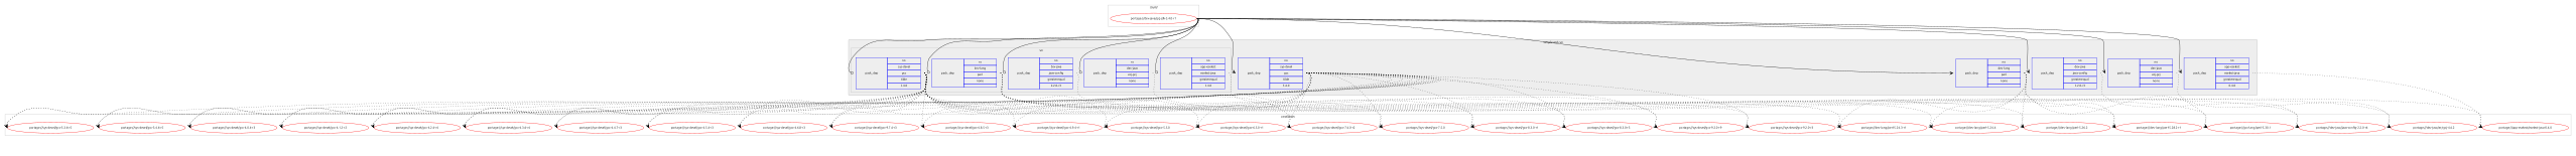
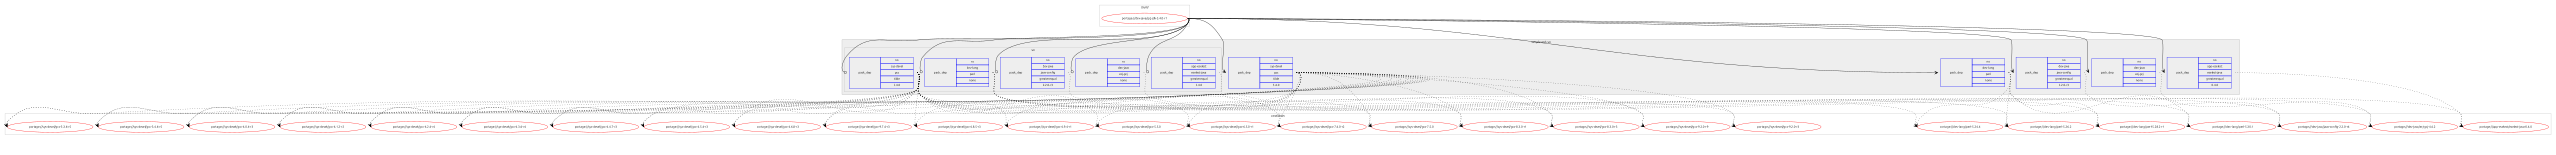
  digraph {
    compound=true
    concentrate=true
    fontname=Ubuntu
    fontsize=10
    newrank=true
    rankdir=TB
    ranksep=1.5
    node [color=red fontname=Ubuntu fontsize=10]
    edge [arrowhead=vee fontname=Ubuntu headport=w style=dotted tailport=e weight=100]
    n1 [label="portage://dev-java/gcj-jdk-5.4.0-r1" width=4]
    n2 [color=blue label=<<TABLE BORDER="0" CELLBORDER="1" CELLSPACING="0" CELLPADDING="4" WIDTH="220"><TR><TD ROWSPAN="6" CELLPADDING="30">pack_dep</TD></TR><TR><TD WIDTH="110">no</TD></TR><TR><TD>app-eselect</TD></TR><TR><TD>eselect-java</TD></TR><TR><TD>greaterequal</TD></TR><TR><TD>0.4.0</TD></TR></TABLE>> shape=none]
    n3 [color=blue label=<<TABLE BORDER="0" CELLBORDER="1" CELLSPACING="0" CELLPADDING="4" WIDTH="220"><TR><TD ROWSPAN="6" CELLPADDING="30">pack_dep</TD></TR><TR><TD WIDTH="110">no</TD></TR><TR><TD>dev-java</TD></TR><TR><TD>ecj-gcj</TD></TR><TR><TD>none</TD></TR><TR><TD></TD></TR></TABLE>> shape=none]
    n4 [color=blue label=<<TABLE BORDER="0" CELLBORDER="1" CELLSPACING="0" CELLPADDING="4" WIDTH="220"><TR><TD ROWSPAN="6" CELLPADDING="30">pack_dep</TD></TR><TR><TD WIDTH="110">no</TD></TR><TR><TD>dev-java</TD></TR><TR><TD>java-config</TD></TR><TR><TD>greaterequal</TD></TR><TR><TD>2.2.0-r3</TD></TR></TABLE>> shape=none]
    n5 [color=blue label=<<TABLE BORDER="0" CELLBORDER="1" CELLSPACING="0" CELLPADDING="4" WIDTH="220"><TR><TD ROWSPAN="6" CELLPADDING="30">pack_dep</TD></TR><TR><TD WIDTH="110">no</TD></TR><TR><TD>dev-lang</TD></TR><TR><TD>perl</TD></TR><TR><TD>none</TD></TR><TR><TD></TD></TR></TABLE>> shape=none]
    n6 [color=blue label=<<TABLE BORDER="0" CELLBORDER="1" CELLSPACING="0" CELLPADDING="4" WIDTH="220"><TR><TD ROWSPAN="6" CELLPADDING="30">pack_dep</TD></TR><TR><TD WIDTH="110">no</TD></TR><TR><TD>sys-devel</TD></TR><TR><TD>gcc</TD></TR><TR><TD>tilde</TD></TR><TR><TD>5.4.0</TD></TR></TABLE>> shape=none]
    n7 [color=blue label=<<TABLE BORDER="0" CELLBORDER="1" CELLSPACING="0" CELLPADDING="4" WIDTH="220"><TR><TD ROWSPAN="6" CELLPADDING="30">pack_dep</TD></TR><TR><TD WIDTH="110">no</TD></TR><TR><TD>app-eselect</TD></TR><TR><TD>eselect-java</TD></TR><TR><TD>greaterequal</TD></TR><TR><TD>0.4.0</TD></TR></TABLE>> shape=none]
    n8 [color=blue label=<<TABLE BORDER="0" CELLBORDER="1" CELLSPACING="0" CELLPADDING="4" WIDTH="220"><TR><TD ROWSPAN="6" CELLPADDING="30">pack_dep</TD></TR><TR><TD WIDTH="110">no</TD></TR><TR><TD>dev-java</TD></TR><TR><TD>ecj-gcj</TD></TR><TR><TD>none</TD></TR><TR><TD></TD></TR></TABLE>> shape=none]
    n9 [color=blue label=<<TABLE BORDER="0" CELLBORDER="1" CELLSPACING="0" CELLPADDING="4" WIDTH="220"><TR><TD ROWSPAN="6" CELLPADDING="30">pack_dep</TD></TR><TR><TD WIDTH="110">no</TD></TR><TR><TD>dev-java</TD></TR><TR><TD>java-config</TD></TR><TR><TD>greaterequal</TD></TR><TR><TD>2.2.0-r3</TD></TR></TABLE>> shape=none]
    n10 [color=blue label=<<TABLE BORDER="0" CELLBORDER="1" CELLSPACING="0" CELLPADDING="4" WIDTH="220"><TR><TD ROWSPAN="6" CELLPADDING="30">pack_dep</TD></TR><TR><TD WIDTH="110">no</TD></TR><TR><TD>dev-lang</TD></TR><TR><TD>perl</TD></TR><TR><TD>none</TD></TR><TR><TD></TD></TR></TABLE>> shape=none]
    n11 [color=blue label=<<TABLE BORDER="0" CELLBORDER="1" CELLSPACING="0" CELLPADDING="4" WIDTH="220"><TR><TD ROWSPAN="6" CELLPADDING="30">pack_dep</TD></TR><TR><TD WIDTH="110">no</TD></TR><TR><TD>sys-devel</TD></TR><TR><TD>gcc</TD></TR><TR><TD>tilde</TD></TR><TR><TD>5.4.0</TD></TR></TABLE>> shape=none]
    n12 [label="portage://app-eselect/eselect-java-0.4.0" width=4]
    n13 [label="portage://dev-java/ecj-gcj-4.4.2" width=4]
    n14 [label="portage://dev-java/java-config-2.2.0-r4" width=4]
-   n15 [label="portage://gcc-lang/perl-5.30.1" width=4]
+   n15 [label="portage://dev-lang/perl-5.30.1" width=4]
    n16 [label="portage://dev-lang/perl-5.28.2-r1" width=4]
    n17 [label="portage://dev-lang/perl-5.26.2" width=4]
    n18 [label="portage://dev-lang/perl-5.24.4" width=4]
-   n19 [label="portage://dev-lang/perl-5.24.3-r1" width=4]
    n20 [label="portage://sys-devel/gcc-9.2.0-r3" width=4]
    n21 [label="portage://sys-devel/gcc-9.2.0-r9" width=4]
    n22 [label="portage://sys-devel/gcc-8.3.0-r3" width=4]
    n23 [label="portage://sys-devel/gcc-8.3.0-r1" width=4]
    n24 [label="portage://sys-devel/gcc-7.5.0" width=4]
    n25 [label="portage://sys-devel/gcc-7.4.0-r2" width=4]
    n26 [label="portage://sys-devel/gcc-6.5.0-r1" width=4]
    n27 [label="portage://sys-devel/gcc-5.5.0" width=4]
    n28 [label="portage://sys-devel/gcc-4.9.4-r1" width=4]
    n29 [label="portage://sys-devel/gcc-4.8.5-r3" width=4]
    n30 [label="portage://sys-devel/gcc-9.7.4-r3" width=4]
    n31 [label="portage://sys-devel/gcc-4.6.8-r3" width=4]
    n32 [label="portage://sys-devel/gcc-4.5.4-r3" width=4]
    n33 [label="portage://sys-devel/gcc-4.4.7-r3" width=4]
    n34 [label="portage://sys-devel/gcc-4.3.6-r4" width=4]
    n35 [label="portage://sys-devel/gcc-4.2.4-r4" width=4]
    n36 [label="portage://sys-devel/gcc-4.1.2-r2" width=4]
    n37 [label="portage://sys-devel/gcc-4.0.4-r3" width=4]
    n38 [label="portage://sys-devel/gcc-3.4.6-r5" width=4]
    n39 [label="portage://sys-devel/gcc-3.3.6-r5" width=4]
    subgraph cluster_1 {
      color=gray
      label=<<i>ebuild</i>>
      n1
    }
    subgraph cluster_2 {
      color=gray
      label=<<i>dependencies</i>>
      subgraph cluster_3 {
        color=gray
        fillcolor="#eeeeee"
        label=<<i>compile</i>>
        style=filled
        subgraph sub_4 {
          color=gray
          fillcolor="#eeeeee"
          label=<<i>compile</i>>
          style=filled
          n2
        }
        subgraph sub_5 {
          color=gray
          fillcolor="#eeeeee"
          label=<<i>compile</i>>
          style=filled
          n3
        }
        subgraph sub_6 {
          color=gray
          fillcolor="#eeeeee"
          label=<<i>compile</i>>
          style=filled
          n4
        }
        subgraph sub_7 {
          color=gray
          fillcolor="#eeeeee"
          label=<<i>compile</i>>
          style=filled
          n5
        }
        subgraph sub_8 {
          color=gray
          fillcolor="#eeeeee"
          label=<<i>compile</i>>
          style=filled
          n6
        }
      }
      subgraph cluster_9 {
        color=gray
        fillcolor="#eeeeee"
        label=<<i>compile and run</i>>
        style=filled
      }
      subgraph cluster_10 {
        color=gray
        fillcolor="#eeeeee"
        label=<<i>run</i>>
        style=filled
        subgraph sub_11 {
          color=gray
          fillcolor="#eeeeee"
          label=<<i>run</i>>
          style=filled
          n7
        }
        subgraph sub_12 {
          color=gray
          fillcolor="#eeeeee"
          label=<<i>run</i>>
          style=filled
          n8
        }
        subgraph sub_13 {
          color=gray
          fillcolor="#eeeeee"
          label=<<i>run</i>>
          style=filled
          n9
        }
        subgraph sub_14 {
          color=gray
          fillcolor="#eeeeee"
          label=<<i>run</i>>
          style=filled
          n10
        }
        subgraph sub_15 {
          color=gray
          fillcolor="#eeeeee"
          label=<<i>run</i>>
          style=filled
          n11
        }
      }
    }
    subgraph cluster_16 {
      color=gray
      label=<<i>candidates</i>>
      rank=same
      subgraph sub_17 {
        color=black
        label=<<i>candidates</i>>
        nodesep=1
        rank=same
        n12
      }
      subgraph sub_18 {
        color=black
        label=<<i>candidates</i>>
        nodesep=1
        rank=same
        n13
      }
      subgraph sub_19 {
        color=black
        label=<<i>candidates</i>>
        nodesep=1
        rank=same
        n14
      }
      subgraph sub_20 {
        color=black
        label=<<i>candidates</i>>
        nodesep=1
        rank=same
        n15
        n16
        n17
        n18
-       n19
      }
      subgraph sub_21 {
        color=black
        label=<<i>candidates</i>>
        nodesep=1
        rank=same
        n20
        n21
        n22
        n23
        n24
        n25
        n26
        n27
        n28
        n29
        n30
        n31
        n32
        n33
        n34
        n35
        n36
        n37
        n38
        n39
      }
      subgraph sub_22 {
        color=black
        label=<<i>candidates</i>>
        nodesep=1
        rank=same
        n12
      }
      subgraph sub_23 {
        color=black
        label=<<i>candidates</i>>
        nodesep=1
        rank=same
        n13
      }
      subgraph sub_24 {
        color=black
        label=<<i>candidates</i>>
        nodesep=1
        rank=same
        n14
      }
      subgraph sub_25 {
        color=black
        label=<<i>candidates</i>>
        nodesep=1
        rank=same
        n15
        n16
        n17
        n18
-       n19
      }
      subgraph sub_26 {
        color=black
        label=<<i>candidates</i>>
        nodesep=1
        rank=same
        n20
        n21
        n22
        n23
        n24
        n25
        n26
        n27
        n28
        n29
        n30
        n31
        n32
        n33
        n34
        n35
        n36
        n37
        n38
        n39
      }
    }
    n1 -> n2 [style=solid weight=20]
    n1 -> n3 [style=solid weight=20]
    n1 -> n4 [style=solid weight=20]
    n1 -> n5 [style=solid weight=20]
    n1 -> n6 [style=solid weight=20]
    n1 -> n7 [arrowhead=odot style=solid weight=20]
    n1 -> n8 [arrowhead=odot style=solid weight=20]
    n1 -> n9 [arrowhead=odot style=solid weight=20]
    n1 -> n10 [arrowhead=odot style=solid weight=20]
    n1 -> n11 [arrowhead=odot style=solid weight=20]
    n2 -> n12
    n3 -> n13
    n4 -> n14
    n5 -> n15
    n5 -> n16
    n5 -> n17
    n5 -> n18
-   n5 -> n19
    n6 -> n20
    n6 -> n21
    n6 -> n22
    n6 -> n23
    n6 -> n24
    n6 -> n25
    n6 -> n26
    n6 -> n27
    n6 -> n28
    n6 -> n29
    n6 -> n30
    n6 -> n31
    n6 -> n32
    n6 -> n33
    n6 -> n34
    n6 -> n35
    n6 -> n36
    n6 -> n37
    n6 -> n38
    n6 -> n39
    n7 -> n12
    n8 -> n13
    n9 -> n14
    n10 -> n15
    n10 -> n16
    n10 -> n17
    n10 -> n18
-   n10 -> n19
    n11 -> n20
    n11 -> n21
    n11 -> n22
    n11 -> n23
    n11 -> n24
    n11 -> n25
    n11 -> n26
    n11 -> n27
    n11 -> n28
    n11 -> n29
    n11 -> n30
    n11 -> n31
    n11 -> n32
    n11 -> n33
    n11 -> n34
    n11 -> n35
    n11 -> n36
    n11 -> n37
    n11 -> n38
    n11 -> n39
  }
